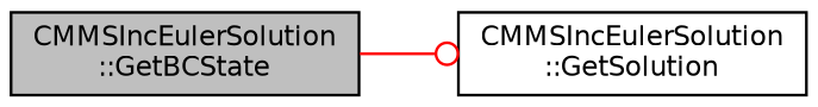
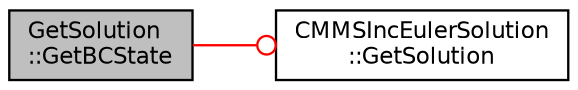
  digraph {
    rankdir=LR
    node [color=black fontname=Helvetica fontsize=10 shape=record style=filled]
-   n1 [fillcolor=grey75 fontcolor=black height=0.2 label="CMMSIncEulerSolution\l::GetBCState" width=0.4]
+   n1 [fillcolor=grey75 fontcolor=black height=0.2 label="GetSolution\l::GetBCState" width=0.4]
    n2 [fillcolor=white height=0.2 label="CMMSIncEulerSolution\l::GetSolution" width=0.4]
    n1 -> n2 [color=red fontname=Helvetica fontsize=10 labelfontname=Helvetica labelfontsize=10 style=solid arrowhead=odot]
  }
